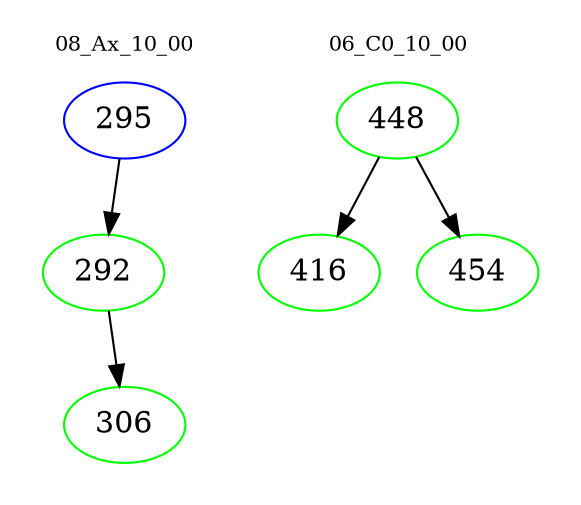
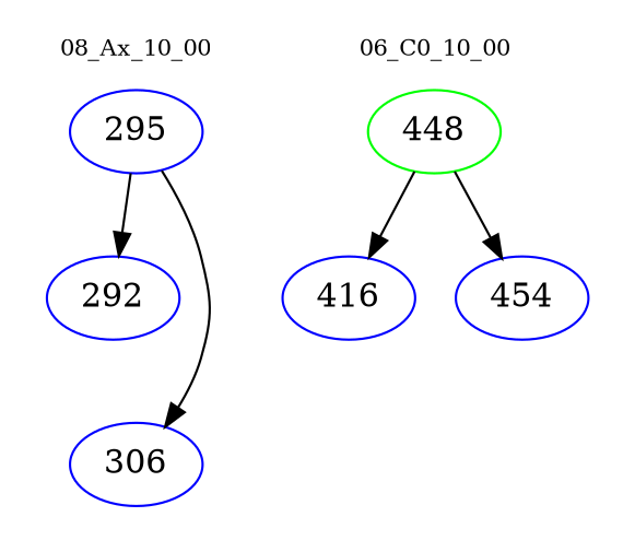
  digraph {
    node [color=blue]
    edge [color=black]
    n1 [label=295]
-   n2 [color=green label=292]
-   n3 [color=green label=306]
+   n2 [label=292]
+   n3 [label=306]
    n4 [color=green label=448]
-   n5 [color=green label=416]
-   n6 [color=green label=454]
+   n5 [label=416]
+   n6 [label=454]
    subgraph cluster_1 {
      color=white
      fontsize=10
      label="08_Ax_10_00"
      n1
      n2
      n3
    }
    subgraph cluster_2 {
      color=white
      fontsize=10
      label="06_C0_10_00"
      n4
      n5
      n6
    }
    n1 -> n2
-   n2 -> n3
+   n1 -> n3
    n4 -> n5
    n4 -> n6
  }
